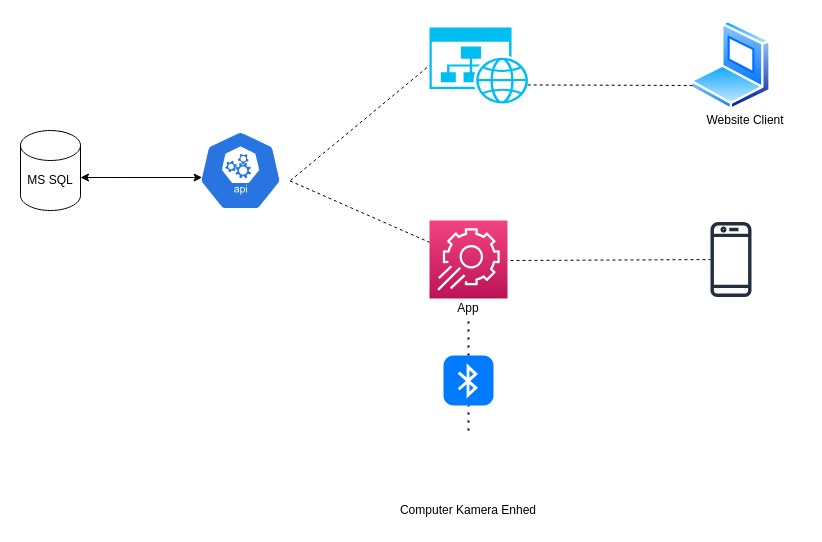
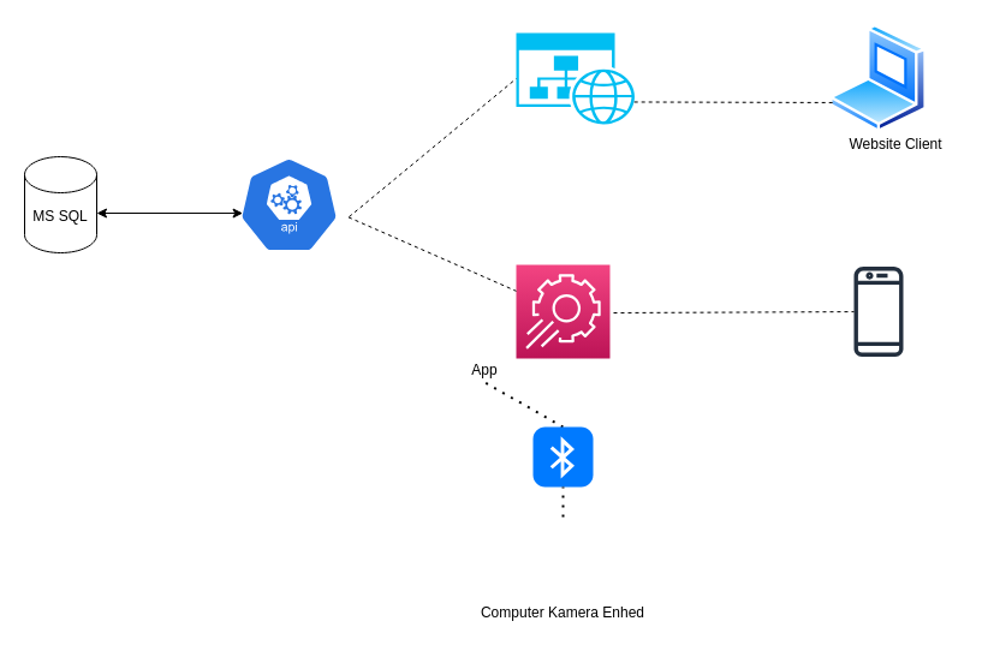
  <mxCell id="0" />
  <mxCell id="1" parent="0" />
  <mxCell id="2" value="" style="aspect=fixed;perimeter=ellipsePerimeter;html=1;align=center;shadow=0;dashed=0;spacingTop=3;image;image=img/lib/active_directory/laptop_client.svg;" vertex="1" parent="1"><mxGeometry x="690" y="20" width="81" height="90" as="geometry" /></mxCell>
  <mxCell id="3" value="" style="outlineConnect=0;fontColor=#232F3E;gradientColor=none;fillColor=#232F3E;strokeColor=none;dashed=0;verticalLabelPosition=bottom;verticalAlign=top;align=center;html=1;fontSize=12;fontStyle=0;aspect=fixed;pointerEvents=1;shape=mxgraph.aws4.mobile_client;" vertex="1" parent="1"><mxGeometry x="710" y="220" width="41" height="78" as="geometry" /></mxCell>
  <mxCell id="4" value="" style="outlineConnect=0;fontColor=#232F3E;gradientColor=#F34482;gradientDirection=north;fillColor=#BC1356;strokeColor=#ffffff;dashed=0;verticalLabelPosition=bottom;verticalAlign=top;align=center;html=1;fontSize=12;fontStyle=0;aspect=fixed;shape=mxgraph.aws4.resourceIcon;resIcon=mxgraph.aws4.app_config;" vertex="1" parent="1"><mxGeometry x="429" y="220" width="78" height="78" as="geometry" /></mxCell>
  <mxCell id="5" value="" style="verticalLabelPosition=bottom;html=1;verticalAlign=top;align=center;strokeColor=none;fillColor=#00BEF2;shape=mxgraph.azure.website_generic;pointerEvents=1;" vertex="1" parent="1"><mxGeometry x="429" y="27" width="100" height="76" as="geometry" /></mxCell>
  <mxCell id="6" value="Website Client" style="text;html=1;strokeColor=none;fillColor=none;align=center;verticalAlign=middle;whiteSpace=wrap;rounded=0;" vertex="1" parent="1"><mxGeometry x="690" y="110" width="110" height="20" as="geometry" /></mxCell>
- <mxCell id="7" value="App" style="text;html=1;strokeColor=none;fillColor=none;align=center;verticalAlign=middle;whiteSpace=wrap;rounded=0;" vertex="1" parent="1"><mxGeometry x="448" y="298" width="40" height="20" as="geometry" /></mxCell>
+ <mxCell id="7" value="App" style="text;html=1;strokeColor=none;fillColor=none;align=center;verticalAlign=middle;whiteSpace=wrap;rounded=0;" vertex="1" parent="1"><mxGeometry x="383" y="298" width="40" height="20" as="geometry" /></mxCell>
  <mxCell id="8" value="" style="html=1;dashed=0;whitespace=wrap;fillColor=#2875E2;strokeColor=#ffffff;points=[[0.005,0.63,0],[0.1,0.2,0],[0.9,0.2,0],[0.5,0,0],[0.995,0.63,0],[0.72,0.99,0],[0.5,1,0],[0.28,0.99,0]];shape=mxgraph.kubernetes.icon;prIcon=api" vertex="1" parent="1"><mxGeometry x="190" y="130" width="100" height="80" as="geometry" /></mxCell>
  <mxCell id="9" value="" style="endArrow=none;dashed=1;html=1;entryX=0;entryY=0.75;entryDx=0;entryDy=0;exitX=0.982;exitY=0.756;exitDx=0;exitDy=0;exitPerimeter=0;" edge="1" parent="1" source="5" target="2"><mxGeometry width="50" height="50" relative="1" as="geometry"><mxPoint x="560" y="160" as="sourcePoint" /><mxPoint x="610" y="110" as="targetPoint" /></mxGeometry></mxCell>
  <mxCell id="10" value="" style="endArrow=none;dashed=1;html=1;" edge="1" parent="1" target="3"><mxGeometry width="50" height="50" relative="1" as="geometry"><mxPoint x="510" y="260" as="sourcePoint" /><mxPoint x="690" y="230" as="targetPoint" /></mxGeometry></mxCell>
  <mxCell id="11" value="" style="endArrow=none;dashed=1;html=1;exitX=0.995;exitY=0.63;exitDx=0;exitDy=0;exitPerimeter=0;" edge="1" parent="1" source="8" target="4"><mxGeometry width="50" height="50" relative="1" as="geometry"><mxPoint x="547.2" y="104.456" as="sourcePoint" /><mxPoint x="714.318" y="105.219" as="targetPoint" /></mxGeometry></mxCell>
  <mxCell id="12" value="" style="endArrow=none;dashed=1;html=1;entryX=0;entryY=0.5;entryDx=0;entryDy=0;entryPerimeter=0;" edge="1" parent="1" target="5"><mxGeometry width="50" height="50" relative="1" as="geometry"><mxPoint x="290" y="180" as="sourcePoint" /><mxPoint x="724.318" y="115.219" as="targetPoint" /></mxGeometry></mxCell>
  <mxCell id="13" value="" style="shape=image;html=1;verticalAlign=top;verticalLabelPosition=bottom;labelBackgroundColor=#ffffff;imageAspect=0;aspect=fixed;image=https://cdn4.iconfinder.com/data/icons/logos-and-brands/512/272_Raspberry_Pi_logo-128.png" vertex="1" parent="1"><mxGeometry x="433" y="430" width="70" height="70" as="geometry" /></mxCell>
  <mxCell id="14" value="Computer Kamera Enhed" style="text;html=1;strokeColor=none;fillColor=none;align=center;verticalAlign=middle;whiteSpace=wrap;rounded=0;" vertex="1" parent="1"><mxGeometry x="387" y="500" width="162" height="20" as="geometry" /></mxCell>
  <mxCell id="15" value="" style="endArrow=none;dashed=1;html=1;dashPattern=1 3;strokeWidth=2;entryX=0.5;entryY=1;entryDx=0;entryDy=0;exitX=0.5;exitY=0;exitDx=0;exitDy=0;" edge="1" parent="1" source="16" target="7"><mxGeometry width="50" height="50" relative="1" as="geometry"><mxPoint x="520" y="290" as="sourcePoint" /><mxPoint x="570" y="240" as="targetPoint" /></mxGeometry></mxCell>
  <mxCell id="16" value="" style="html=1;strokeWidth=1;shadow=0;dashed=0;shape=mxgraph.ios7.misc.bluetooth;fillColor=#007AFF;strokeColor=none;buttonText=;strokeColor2=#222222;fontColor=#222222;fontSize=8;verticalLabelPosition=bottom;verticalAlign=top;align=center;" vertex="1" parent="1"><mxGeometry x="443" y="355" width="50" height="50" as="geometry" /></mxCell>
  <mxCell id="17" value="" style="endArrow=none;dashed=1;html=1;dashPattern=1 3;strokeWidth=2;entryX=0.5;entryY=1;entryDx=0;entryDy=0;exitX=0.5;exitY=0;exitDx=0;exitDy=0;" edge="1" parent="1" source="13" target="16"><mxGeometry width="50" height="50" relative="1" as="geometry"><mxPoint x="468" y="430" as="sourcePoint" /><mxPoint x="468" y="318" as="targetPoint" /></mxGeometry></mxCell>
  <mxCell id="18" value="" style="shape=cylinder3;whiteSpace=wrap;html=1;boundedLbl=1;backgroundOutline=1;size=15;" vertex="1" parent="1"><mxGeometry x="20" y="130" width="60" height="80" as="geometry" /></mxCell>
  <mxCell id="19" value="MS SQL" style="text;html=1;strokeColor=none;fillColor=none;align=center;verticalAlign=middle;whiteSpace=wrap;rounded=0;" vertex="1" parent="1"><mxGeometry x="25" y="170" width="50" height="20" as="geometry" /></mxCell>
  <mxCell id="20" value="" style="endArrow=classic;startArrow=classic;html=1;entryX=0.116;entryY=0.588;entryDx=0;entryDy=0;entryPerimeter=0;" edge="1" parent="1" target="8"><mxGeometry width="50" height="50" relative="1" as="geometry"><mxPoint x="80" y="177" as="sourcePoint" /><mxPoint x="170" y="155" as="targetPoint" /></mxGeometry></mxCell>
